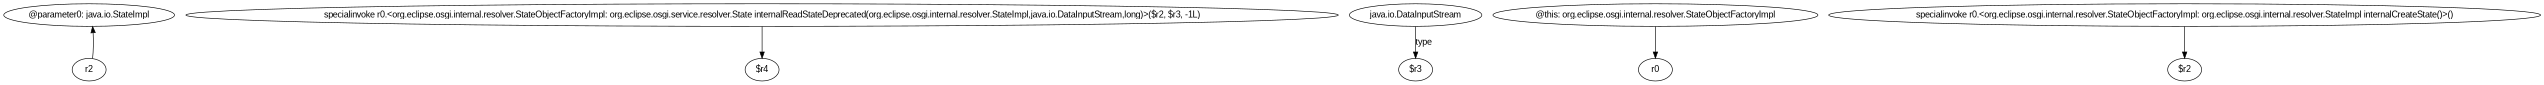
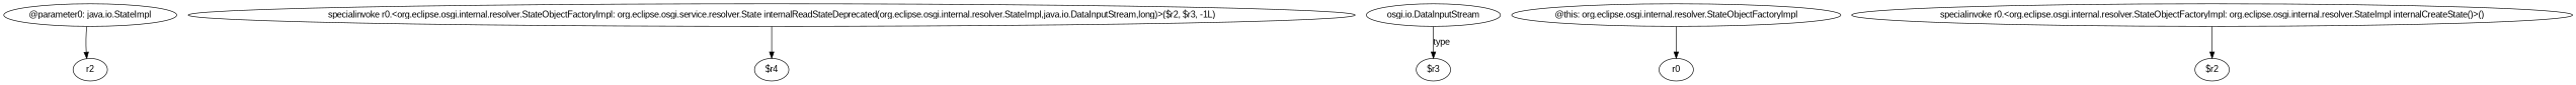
  digraph {
    fontname="Liberation Sans"
    node [fontname="Liberation Sans"]
    edge [fontname="Liberation Sans"]
    n1 [label="@parameter0: java.io.StateImpl"]
    n2 [label=r2]
    n3 [label="specialinvoke r0.<org.eclipse.osgi.internal.resolver.StateObjectFactoryImpl: org.eclipse.osgi.service.resolver.State internalReadStateDeprecated(org.eclipse.osgi.internal.resolver.StateImpl,java.io.DataInputStream,long)>($r2, $r3, -1L)"]
    n4 [label="$r4"]
-   n5 [label="java.io.DataInputStream"]
+   n5 [label="osgi.io.DataInputStream"]
    n6 [label="$r3"]
    n7 [label="@this: org.eclipse.osgi.internal.resolver.StateObjectFactoryImpl"]
    n8 [label=r0]
    n9 [label="specialinvoke r0.<org.eclipse.osgi.internal.resolver.StateObjectFactoryImpl: org.eclipse.osgi.internal.resolver.StateImpl internalCreateState()>()"]
    n10 [label="$r2"]
-   n2 -> n1
+   n1 -> n2
    n3 -> n4
    n5 -> n6 [label=type]
    n7 -> n8
    n9 -> n10
  }
